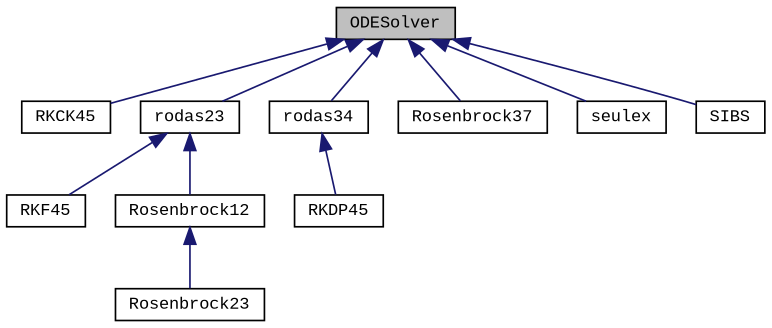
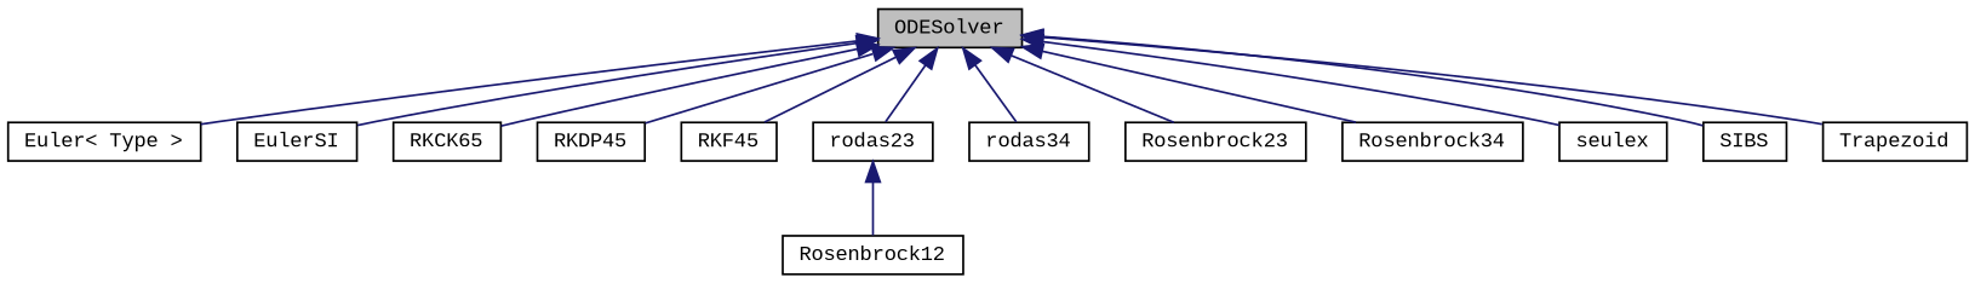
  digraph {
    fontname="Liberation Mono"
    rankdir=TB
    node [color=black fontname="Liberation Mono" fontsize=10 shape=record]
    edge [color=midnightblue dir=back fontname="Liberation Mono" fontsize=10 labelfontname=FreeSans labelfontsize=10 style=solid]
    n1 [fillcolor=grey75 fontcolor=black height=0.2 label=ODESolver style=filled width=0.4]
-   n4 [height=0.2 label=RKCK45 width=0.4]
+   n2 [height=0.2 label="Euler\< Type \>" width=0.4]
+   n3 [height=0.2 label=EulerSI width=0.4]
+   n4 [height=0.2 label=RKCK65 width=0.4]
    n5 [height=0.2 label=RKDP45 width=0.4]
    n6 [height=0.2 label=RKF45 width=0.4]
    n7 [height=0.2 label=rodas23 width=0.4]
    n8 [height=0.2 label=rodas34 width=0.4]
    n9 [height=0.2 label=Rosenbrock23 width=0.4]
-   n10 [height=0.2 label=Rosenbrock37 width=0.4]
+   n10 [height=0.2 label=Rosenbrock34 width=0.4]
    n11 [height=0.2 label=seulex width=0.4]
    n12 [height=0.2 label=SIBS width=0.4]
+   n13 [height=0.2 label=Trapezoid width=0.4]
    n14 [height=0.2 label=Rosenbrock12 width=0.4]
+   n1 -> n2
+   n1 -> n3
    n1 -> n4
-   n8 -> n5
-   n7 -> n6
+   n1 -> n5
+   n1 -> n6
    n1 -> n7
    n1 -> n8
-   n14 -> n9
+   n1 -> n9
    n1 -> n10
    n1 -> n11
    n1 -> n12
+   n1 -> n13
    n7 -> n14
  }
